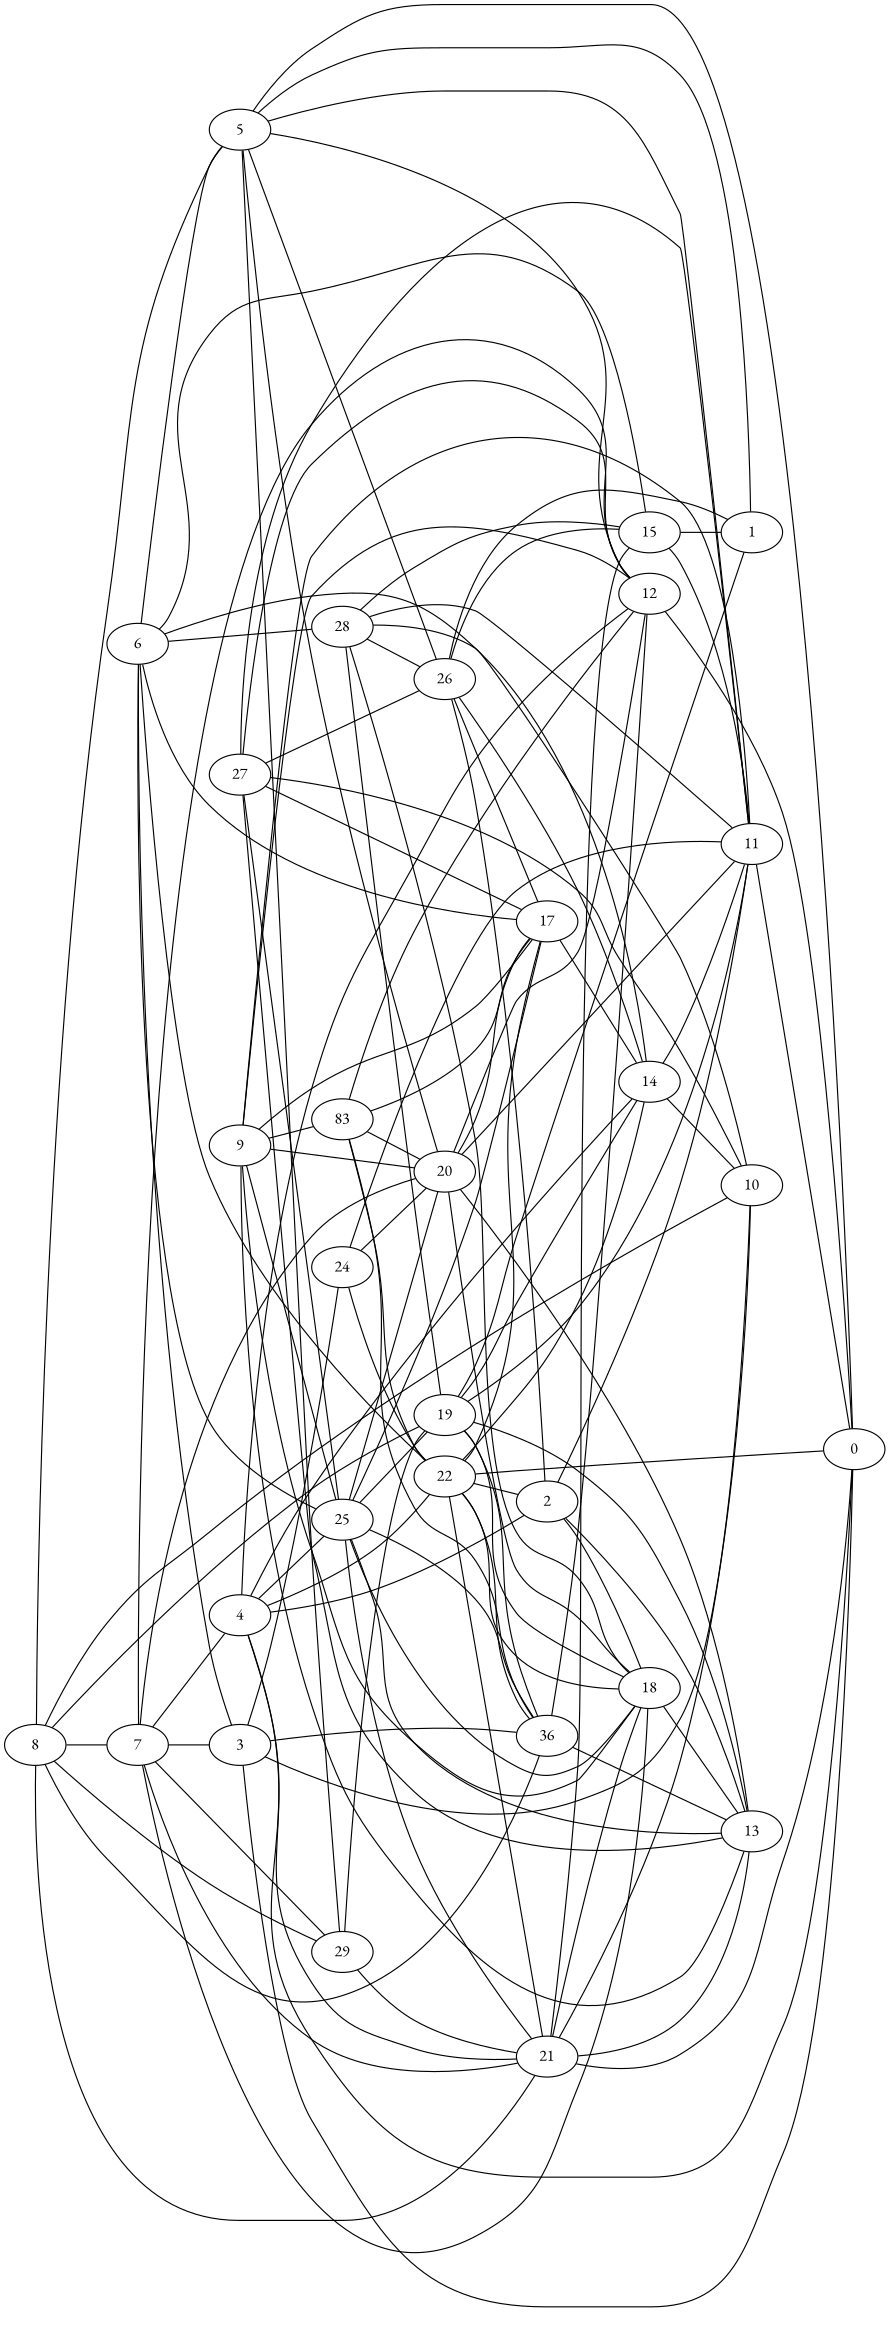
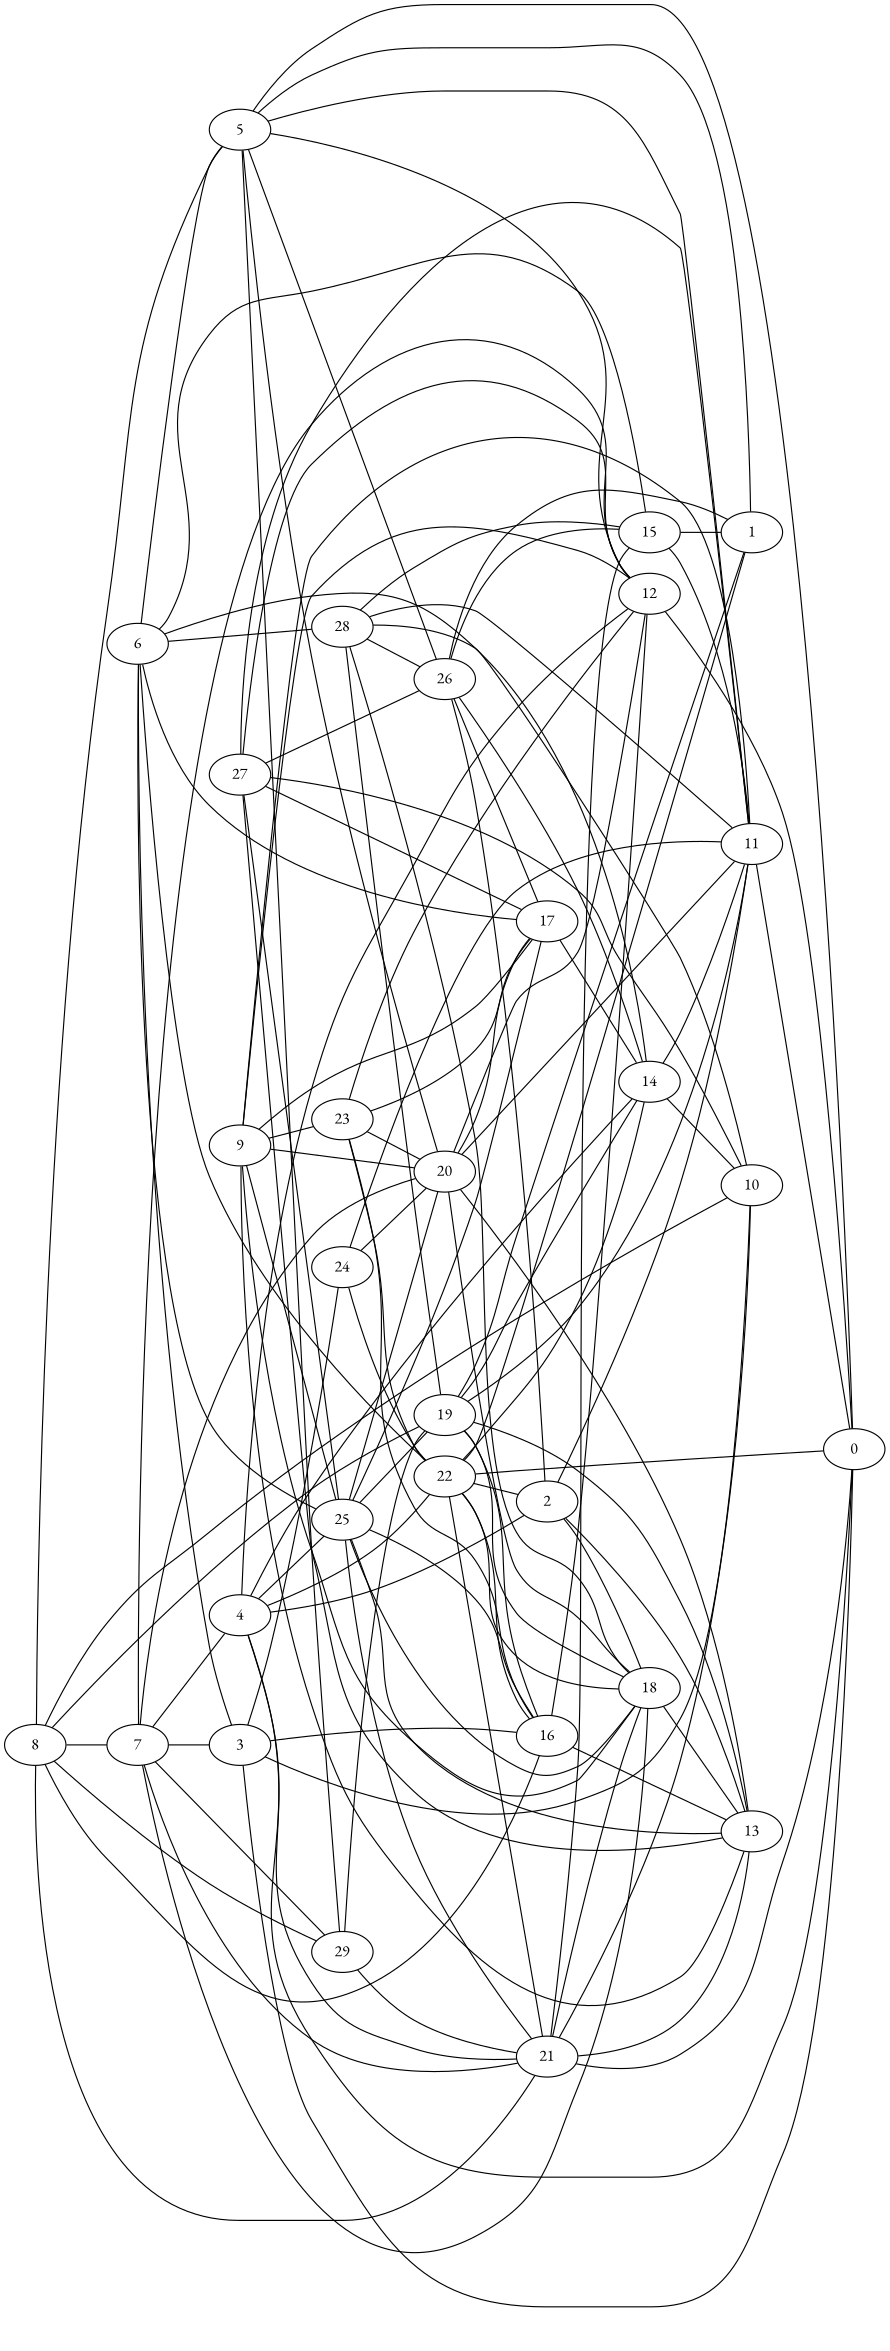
  digraph {
    fontname="EB Garamond"
    rankdir=LR
    node [fontname="EB Garamond"]
    edge [color=black dir=none fontname="EB Garamond"]
    8
    19
    7
    21
    29
-   16 [label=36]
+   16
    10
    5
    1
    13
    11
    18
    14
    20
    2
    12
    3
    4
    15
    0
    17
    22
    9
-   23 [label=83]
+   23
    25
    24
    6
    28
    26
    27
    subgraph sub_1 {
      8
      19
      7
      21
      29
      16
      10
      5
      1
      13
      11
      18
      14
      20
      2
      12
      3
      4
      15
      0
      17
      22
      9
      23
      25
      24
      6
      28
      26
      27
    }
    8 -> 19
    8 -> 7
    8 -> 21
    8 -> 29
    8 -> 16
    8 -> 10
    8 -> 5
    19 -> 16
    19 -> 1
    19 -> 13
    19 -> 11
    19 -> 18
    19 -> 14
    7 -> 21
    7 -> 29
    7 -> 18
    7 -> 20
    7 -> 12
    7 -> 3
    7 -> 4
    21 -> 10
    21 -> 13
    21 -> 18
    21 -> 15
    21 -> 0
    29 -> 19
    29 -> 21
    16 -> 13
    16 -> 12
    5 -> 29
    5 -> 1
    5 -> 11
    5 -> 20
    5 -> 12
    5 -> 0
    5 -> 26
    11 -> 0
    18 -> 13
    14 -> 10
    14 -> 11
    20 -> 13
    20 -> 11
    20 -> 18
    20 -> 12
    20 -> 17
    2 -> 13
    2 -> 11
    2 -> 18
    12 -> 0
    3 -> 16
    3 -> 10
    3 -> 0
    3 -> 24
    4 -> 21
    4 -> 14
    4 -> 2
    4 -> 12
    4 -> 0
    4 -> 22
    4 -> 25
    15 -> 1
    15 -> 11
    17 -> 14
    22 -> 21
    22 -> 16
-   22 -> 17
+   22 -> 1
    22 -> 18
    22 -> 14
    22 -> 2
    22 -> 0
    9 -> 13
    9 -> 11
    9 -> 18
    9 -> 20
    9 -> 12
    9 -> 17
    9 -> 23
    9 -> 25
    23 -> 16
    23 -> 20
    23 -> 12
    23 -> 17
    23 -> 22
    25 -> 19
    25 -> 21
    25 -> 16
    25 -> 13
    25 -> 18
    25 -> 20
    25 -> 17
    24 -> 11
    24 -> 20
    24 -> 22
    6 -> 5
    6 -> 14
    6 -> 3
    6 -> 15
    6 -> 17
    6 -> 22
    6 -> 25
    6 -> 28
    28 -> 19
    28 -> 10
    28 -> 11
    28 -> 18
    28 -> 15
    28 -> 26
    26 -> 1
    26 -> 14
    26 -> 2
    26 -> 15
    26 -> 17
    27 -> 10
    27 -> 13
    27 -> 11
    27 -> 12
    27 -> 17
    27 -> 25
    27 -> 26
  }
